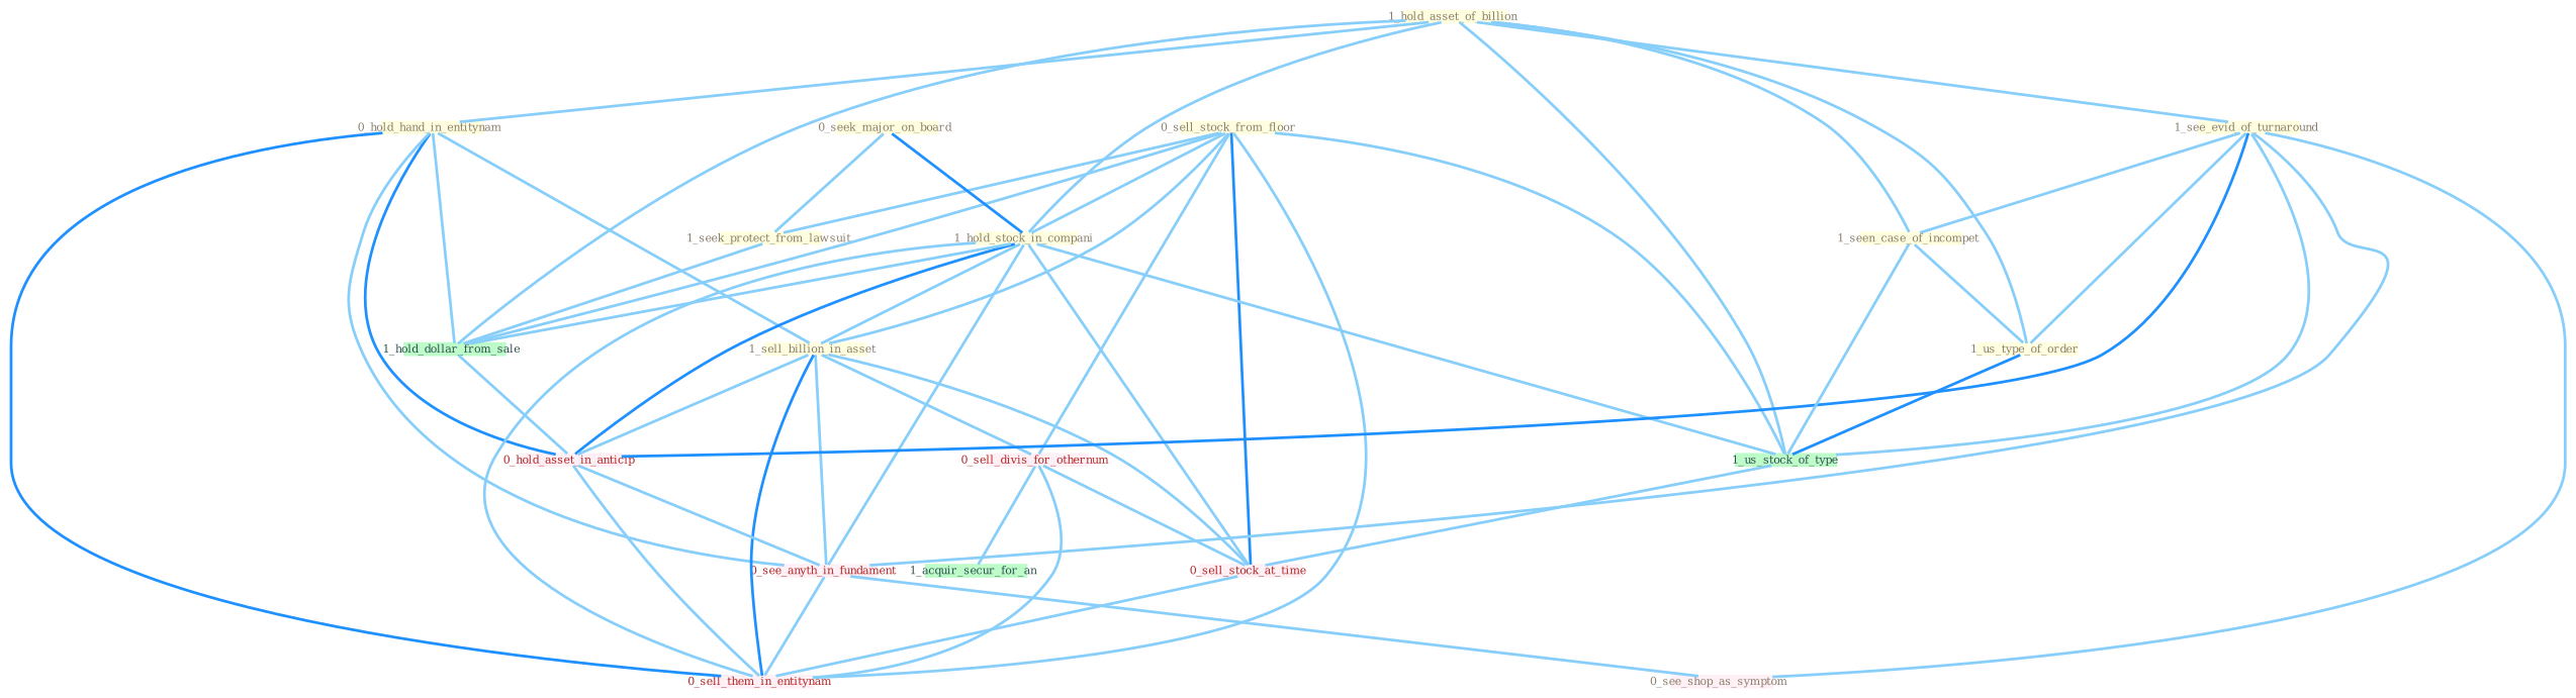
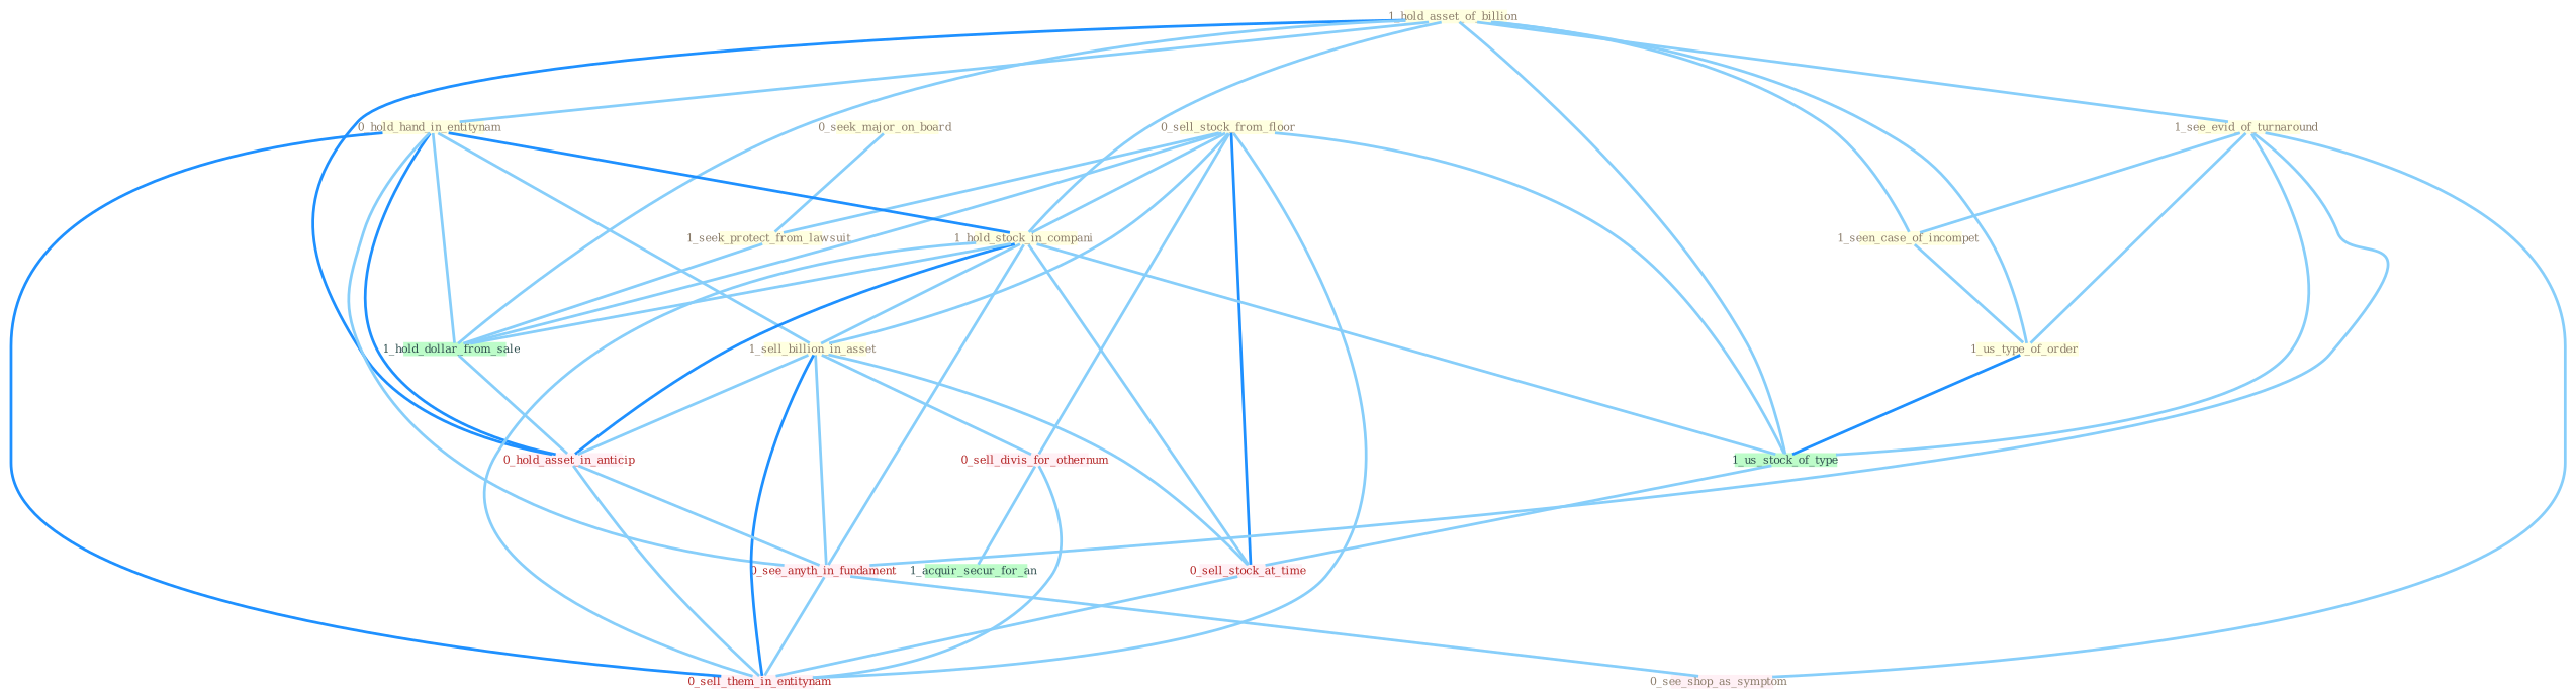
  graph {
    node [color="#ffffe0" fixedsize=true fontcolor="#8b7d6b" fontsize=4 shape=polygon style=filled]
    edge [color="#87cefa" w=1]
    "0_sell_stock_from_floor " [height=.06 width=.5]
    "0_seek_major_on_board " [height=.06 width=.5]
    "1_hold_asset_of_billion " [height=.06 width=.5]
    "0_hold_hand_in_entitynam " [height=.06 width=.5]
    "1_seek_protect_from_lawsuit " [height=.06 width=.5]
    "1_hold_stock_in_compani " [height=.06 width=.5]
    "1_sell_billion_in_asset " [height=.06 width=.5]
    "1_see_evid_of_turnaround " [height=.06 width=.5]
    "1_seen_case_of_incompet " [height=.06 width=.5]
    "1_us_type_of_order " [height=.06 width=.5]
    "0_sell_divis_for_othernum " [color="#fff0f5" fontcolor="#b22222" height=.06 width=.5]
    "0_hold_asset_in_anticip " [color="#fff0f5" fontcolor="#b22222" height=.06 width=.5]
    "0_sell_stock_at_time " [color="#fff0f5" fontcolor="#b22222" height=.06 width=.5]
    "0_see_anyth_in_fundament " [color="#fff0f5" fontcolor="#b22222" height=.06 width=.5]
    "0_see_shop_as_symptom " [color="#fff0f5" height=.06 width=.5]
    "0_sell_them_in_entitynam " [color="#fff0f5" fontcolor="#b22222" height=.06 width=.5]
    n17 [color="#BDFCC9" fontcolor="#2f4f4f" height=.06 label="1_us_stock_of_type" width=.5]
    "1_hold_dollar_from_sale " [color="#BDFCC9" fontcolor="#2f4f4f" height=.06 width=.5]
    "1_acquir_secur_for_an " [color="#BDFCC9" fontcolor="#2f4f4f" height=.06 width=.5]
    subgraph sub_1 {
      "0_sell_stock_from_floor "
      "0_seek_major_on_board "
      "1_hold_asset_of_billion "
      "0_hold_hand_in_entitynam "
      "1_seek_protect_from_lawsuit "
      "1_hold_stock_in_compani "
      "1_sell_billion_in_asset "
      "1_see_evid_of_turnaround "
      "1_seen_case_of_incompet "
      "1_us_type_of_order "
    }
    subgraph sub_2 {
      "0_sell_divis_for_othernum "
      "0_hold_asset_in_anticip "
      "0_sell_stock_at_time "
      "0_see_anyth_in_fundament "
      "0_see_shop_as_symptom "
      "0_sell_them_in_entitynam "
    }
    "0_sell_stock_from_floor " -- "1_seek_protect_from_lawsuit "
    "0_sell_stock_from_floor " -- "1_hold_stock_in_compani "
    "0_sell_stock_from_floor " -- "1_sell_billion_in_asset "
    "0_sell_stock_from_floor " -- "0_sell_divis_for_othernum "
    "0_sell_stock_from_floor " -- "0_sell_stock_at_time " [color="#1e90ff" w=2]
    "0_sell_stock_from_floor " -- "0_sell_them_in_entitynam "
    "0_sell_stock_from_floor " -- n17
    "0_sell_stock_from_floor " -- "1_hold_dollar_from_sale "
    "0_seek_major_on_board " -- "1_seek_protect_from_lawsuit "
    "1_hold_asset_of_billion " -- "0_hold_hand_in_entitynam "
    "1_hold_asset_of_billion " -- "1_hold_stock_in_compani "
    "1_hold_asset_of_billion " -- "1_see_evid_of_turnaround "
    "1_hold_asset_of_billion " -- "1_seen_case_of_incompet "
    "1_hold_asset_of_billion " -- "1_us_type_of_order "
-   "1_see_evid_of_turnaround " -- "0_hold_asset_in_anticip " [color="#1e90ff" w=2]
+   "1_hold_asset_of_billion " -- "0_hold_asset_in_anticip " [color="#1e90ff" w=2]
    "1_hold_asset_of_billion " -- n17
    "1_hold_asset_of_billion " -- "1_hold_dollar_from_sale "
-   "0_seek_major_on_board " -- "1_hold_stock_in_compani " [color="#1e90ff" w=2]
+   "0_hold_hand_in_entitynam " -- "1_hold_stock_in_compani " [color="#1e90ff" w=2]
    "0_hold_hand_in_entitynam " -- "1_sell_billion_in_asset "
    "0_hold_hand_in_entitynam " -- "0_hold_asset_in_anticip " [color="#1e90ff" w=2]
    "0_hold_hand_in_entitynam " -- "0_see_anyth_in_fundament "
    "0_hold_hand_in_entitynam " -- "0_sell_them_in_entitynam " [color="#1e90ff" w=2]
    "0_hold_hand_in_entitynam " -- "1_hold_dollar_from_sale "
    "1_seek_protect_from_lawsuit " -- "1_hold_dollar_from_sale "
    "1_hold_stock_in_compani " -- "1_sell_billion_in_asset "
    "1_hold_stock_in_compani " -- "0_hold_asset_in_anticip " [color="#1e90ff" w=2]
    "1_hold_stock_in_compani " -- "0_sell_stock_at_time "
    "1_hold_stock_in_compani " -- "0_see_anyth_in_fundament "
    "1_hold_stock_in_compani " -- "0_sell_them_in_entitynam "
    "1_hold_stock_in_compani " -- n17
    "1_hold_stock_in_compani " -- "1_hold_dollar_from_sale "
    "1_sell_billion_in_asset " -- "0_sell_divis_for_othernum "
    "1_sell_billion_in_asset " -- "0_hold_asset_in_anticip "
    "1_sell_billion_in_asset " -- "0_sell_stock_at_time "
    "1_sell_billion_in_asset " -- "0_see_anyth_in_fundament "
    "1_sell_billion_in_asset " -- "0_sell_them_in_entitynam " [color="#1e90ff" w=2]
    "1_see_evid_of_turnaround " -- "1_seen_case_of_incompet "
    "1_see_evid_of_turnaround " -- "1_us_type_of_order "
    "1_see_evid_of_turnaround " -- "0_see_anyth_in_fundament "
    "1_see_evid_of_turnaround " -- "0_see_shop_as_symptom "
    "1_see_evid_of_turnaround " -- n17
    "1_seen_case_of_incompet " -- "1_us_type_of_order "
-   "1_seen_case_of_incompet " -- n17
    "1_us_type_of_order " -- n17 [color="#1e90ff" w=2]
-   "0_sell_divis_for_othernum " -- "0_sell_stock_at_time "
    "0_sell_divis_for_othernum " -- "0_sell_them_in_entitynam "
    "0_sell_divis_for_othernum " -- "1_acquir_secur_for_an "
    "0_hold_asset_in_anticip " -- "0_see_anyth_in_fundament "
    "0_hold_asset_in_anticip " -- "0_sell_them_in_entitynam "
    "0_sell_stock_at_time " -- "0_sell_them_in_entitynam "
    "0_see_anyth_in_fundament " -- "0_see_shop_as_symptom "
    "0_see_anyth_in_fundament " -- "0_sell_them_in_entitynam "
    n17 -- "0_sell_stock_at_time "
    "1_hold_dollar_from_sale " -- "0_hold_asset_in_anticip "
  }
